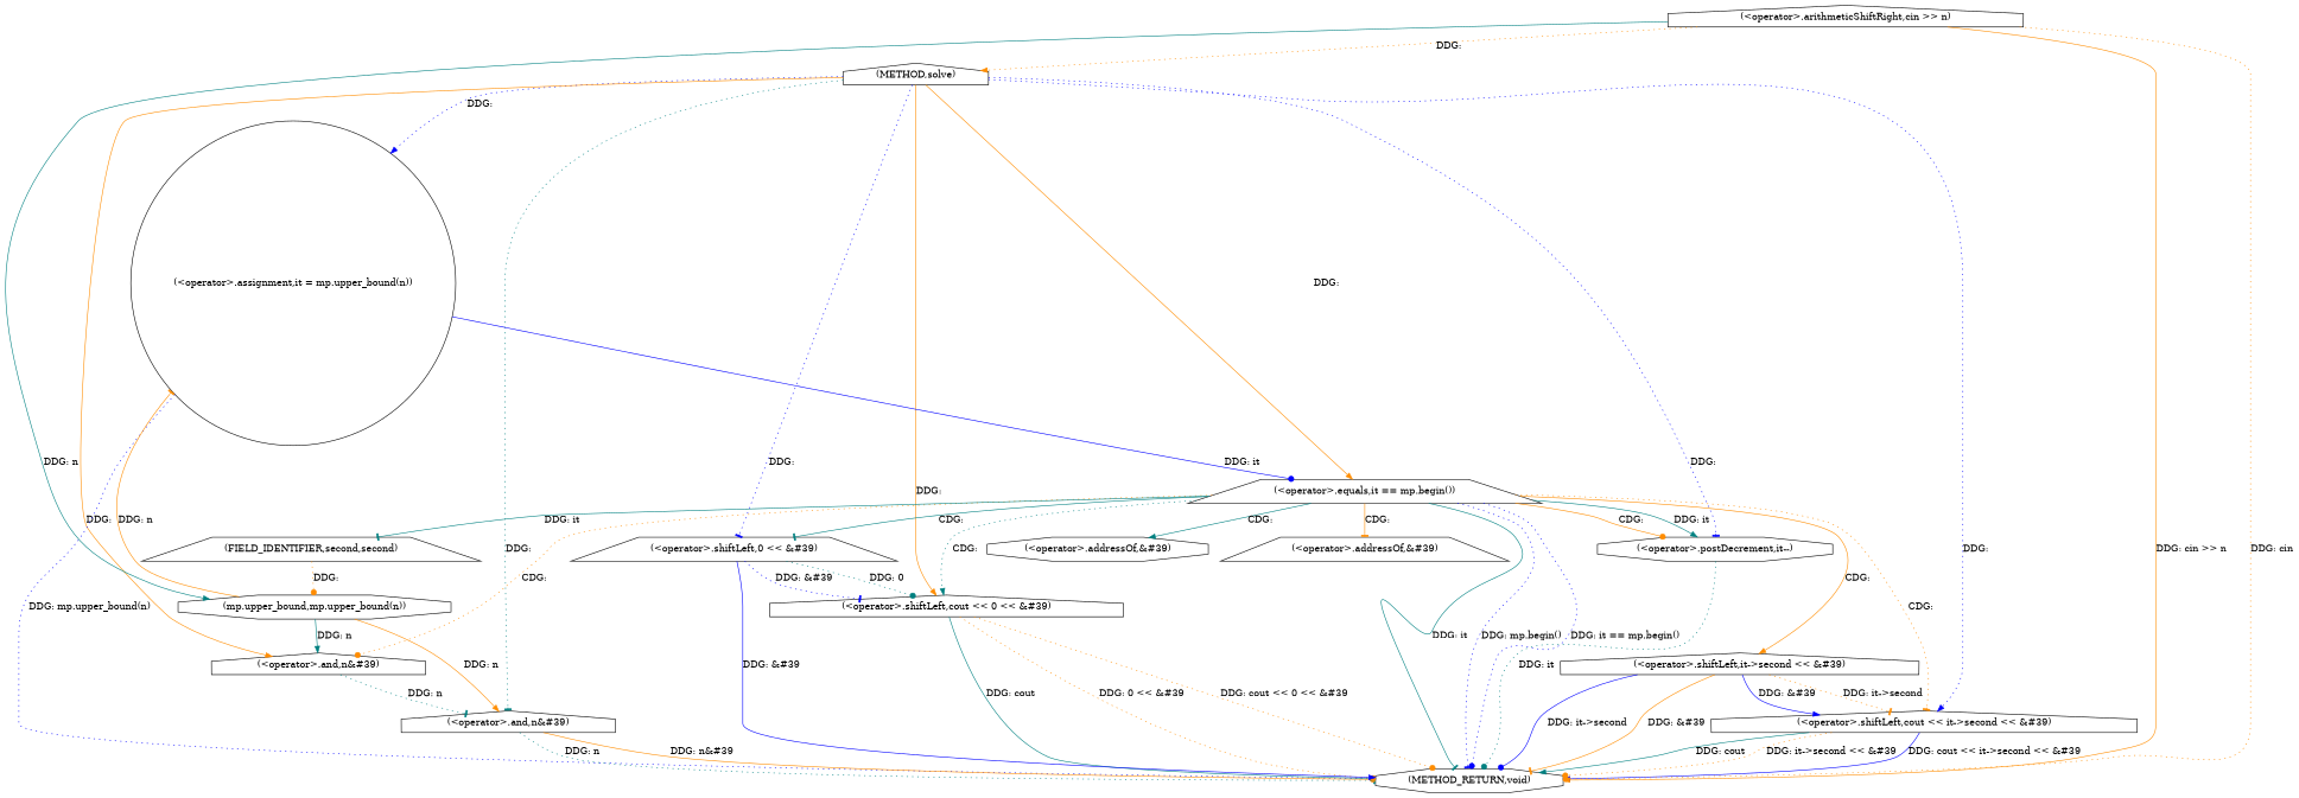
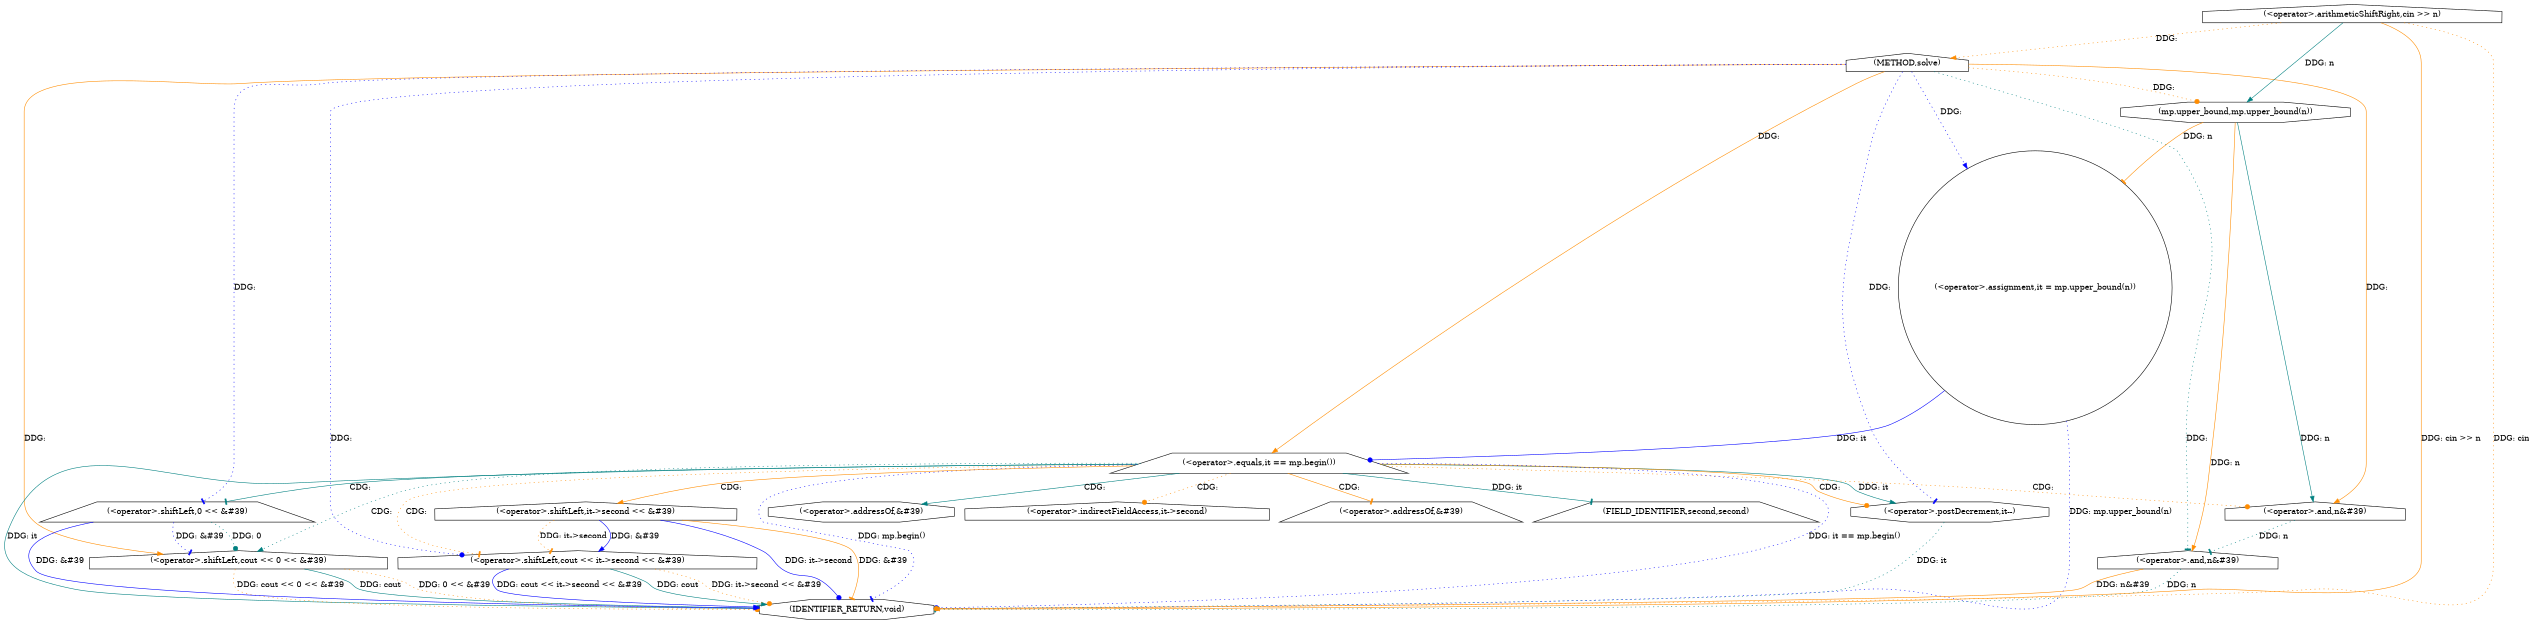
  digraph {
    node [shape=house]
    edge [arrowhead=normal color=darkorange style=solid]
    n1 [label="(METHOD,solve)"]
    n2 [label="(<operator>.assignment,it = mp.upper_bound(n))" shape=circle]
    n3 [label="(<operator>.and,n&#39)"]
    n4 [label="(<operator>.equals,it == mp.begin())" shape=trapezium]
    n5 [label="(<operator>.shiftLeft,cout << 0 << &#39)"]
    n6 [label="(mp.upper_bound,mp.upper_bound(n))" shape=octagon]
    n7 [label="(<operator>.shiftLeft,0 << &#39)" shape=trapezium]
    n8 [label="(<operator>.postDecrement,it--)" shape=octagon]
    n9 [label="(<operator>.shiftLeft,cout << it->second << &#39)"]
    n10 [label="(<operator>.and,n&#39)"]
    n11 [label="(<operator>.arithmeticShiftRight,cin >> n)"]
-   n12 [label="(METHOD_RETURN,void)" shape=octagon]
+   n12 [label="(IDENTIFIER_RETURN,void)" shape=octagon]
    n13 [label="(<operator>.shiftLeft,it->second << &#39)"]
    n14 [label="(<operator>.addressOf,&#39)" shape=octagon]
+   n15 [label="(<operator>.indirectFieldAccess,it->second)"]
    n16 [label="(<operator>.addressOf,&#39)" shape=trapezium]
    n17 [label="(FIELD_IDENTIFIER,second,second)" shape=trapezium]
    n1 -> n2 [color=blue label="DDG: " style=dotted]
    n1 -> n3 [arrowhead=tee color=teal label="DDG: " style=dotted]
    n1 -> n4 [label="DDG: "]
    n1 -> n5 [label="DDG: "]
-   n17 -> n6 [arrowhead=dot label="DDG: " style=dotted]
+   n1 -> n6 [arrowhead=dot label="DDG: " style=dotted]
    n1 -> n7 [arrowhead=tee color=blue label="DDG: " style=dotted]
    n1 -> n8 [arrowhead=tee color=blue label="DDG: " style=dotted]
-   n1 -> n9 [color=blue label="DDG: " style=dotted]
+   n1 -> n9 [arrowhead=dot color=blue label="DDG: " style=dotted]
    n1 -> n10 [label="DDG: "]
    n2 -> n4 [arrowhead=dot color=blue label="DDG: it"]
    n2 -> n12 [arrowhead=dot color=blue label="DDG: mp.upper_bound(n)" style=dotted]
    n3 -> n12 [arrowhead=tee color=teal label="DDG: n" style=dotted]
    n3 -> n12 [arrowhead=dot label="DDG: n&#39"]
    n4 -> n5 [color=teal label="CDG: " style=dotted]
    n4 -> n7 [arrowhead=tee color=teal label="CDG: "]
    n4 -> n8 [color=teal label="DDG: it"]
    n4 -> n8 [arrowhead=dot label="CDG: "]
    n4 -> n9 [arrowhead=tee label="CDG: " style=dotted]
    n4 -> n10 [arrowhead=dot label="CDG: " style=dotted]
    n4 -> n12 [arrowhead=tee color=teal label="DDG: it"]
    n4 -> n12 [arrowhead=tee color=blue label="DDG: mp.begin()" style=dotted]
    n4 -> n12 [arrowhead=dot color=blue label="DDG: it == mp.begin()" style=dotted]
    n4 -> n13 [label="CDG: "]
    n4 -> n14 [color=teal label="CDG: "]
+   n4 -> n15 [arrowhead=dot label="CDG: " style=dotted]
    n4 -> n16 [arrowhead=tee label="CDG: "]
    n4 -> n17 [arrowhead=tee color=teal label="DDG: it"]
    n5 -> n12 [arrowhead=dot color=teal label="DDG: cout"]
    n5 -> n12 [arrowhead=dot label="DDG: 0 << &#39" style=dotted]
    n5 -> n12 [arrowhead=dot label="DDG: cout << 0 << &#39" style=dotted]
    n6 -> n2 [arrowhead=tee label="DDG: n"]
    n6 -> n3 [label="DDG: n"]
    n6 -> n10 [color=teal label="DDG: n"]
    n7 -> n5 [arrowhead=dot color=teal label="DDG: 0" style=dotted]
    n7 -> n5 [arrowhead=tee color=blue label="DDG: &#39" style=dotted]
    n7 -> n12 [color=blue label="DDG: &#39"]
    n8 -> n12 [arrowhead=dot color=teal label="DDG: it" style=dotted]
    n9 -> n12 [color=teal label="DDG: cout"]
    n9 -> n12 [arrowhead=dot label="DDG: it->second << &#39" style=dotted]
    n9 -> n12 [color=blue label="DDG: cout << it->second << &#39"]
    n10 -> n3 [arrowhead=tee color=teal label="DDG: n" style=dotted]
    n11 -> n1 [label="DDG: " style=dotted]
    n11 -> n6 [color=teal label="DDG: n"]
    n11 -> n12 [label="DDG: cin >> n"]
    n11 -> n12 [arrowhead=dot label="DDG: cin" style=dotted]
    n13 -> n9 [color=blue label="DDG: &#39"]
    n13 -> n9 [arrowhead=tee label="DDG: it->second" style=dotted]
    n13 -> n12 [arrowhead=dot color=blue label="DDG: it->second"]
    n13 -> n12 [arrowhead=tee label="DDG: &#39"]
  }
